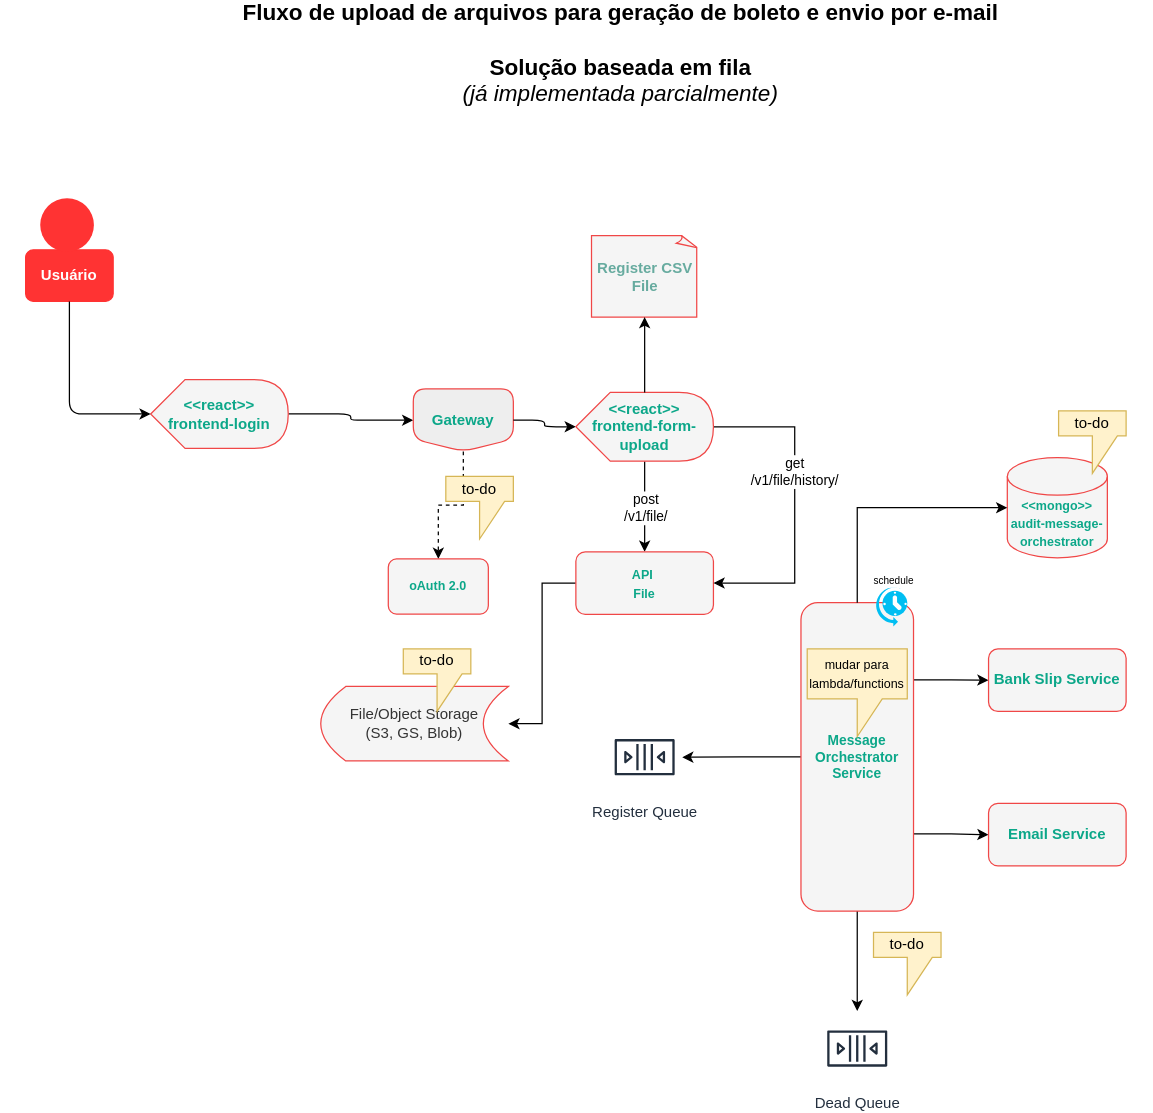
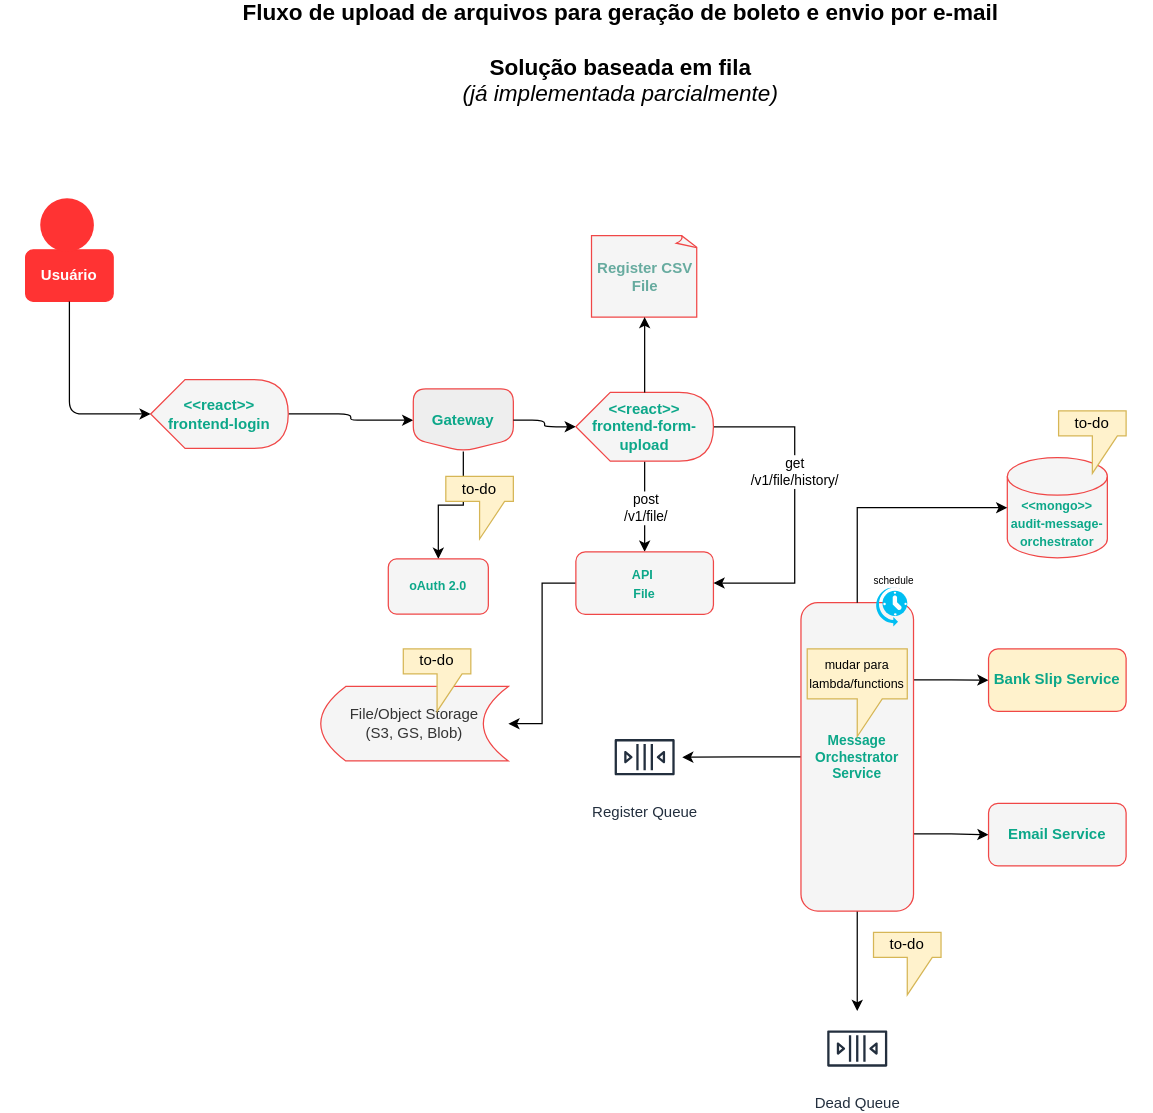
  <mxCell id="0" />
  <mxCell id="1" parent="0" />
  <mxCell id="2" value="" style="group;rounded=1;" parent="1" connectable="0" vertex="1"><mxGeometry x="20" y="150" width="70" height="82.5" as="geometry" /></mxCell>
  <mxCell id="3" value="&lt;font color=&quot;#ffffff&quot;&gt;&lt;b&gt;Usuário&lt;/b&gt;&lt;/font&gt;" style="rounded=1;whiteSpace=wrap;html=1;fillColor=#FF3333;strokeColor=#FF3333;movable=1;resizable=1;rotatable=1;deletable=1;editable=1;locked=0;connectable=1;" parent="2" vertex="1"><mxGeometry y="41.25" width="70" height="41.25" as="geometry" /></mxCell>
  <mxCell id="4" value="" style="ellipse;whiteSpace=wrap;html=1;aspect=fixed;fillColor=#FF3333;strokeColor=none;movable=1;resizable=1;rotatable=1;deletable=1;editable=1;locked=0;connectable=1;rounded=1;" parent="2" vertex="1"><mxGeometry x="11.667" width="42.927" height="42.927" as="geometry" /></mxCell>
  <mxCell id="5" style="edgeStyle=orthogonalEdgeStyle;rounded=1;orthogonalLoop=1;jettySize=auto;html=1;exitX=1;exitY=0.5;exitDx=0;exitDy=0;exitPerimeter=0;" parent="1" source="6" target="11" edge="1"><mxGeometry relative="1" as="geometry" /></mxCell>
  <mxCell id="6" value="&lt;font style=&quot;font-size: 12px;&quot;&gt;&lt;strong style=&quot;color: rgb(12, 167, 137);&quot;&gt;&amp;lt;&amp;lt;react&amp;gt;&amp;gt;&lt;br&gt;&lt;/strong&gt;&lt;strong style=&quot;color: rgb(12, 167, 137);&quot;&gt;frontend-login&lt;/strong&gt;&lt;/font&gt;&lt;strong style=&quot;color: rgb(12, 167, 137);&quot;&gt;&lt;br class=&quot;softbreak&quot;&gt;&lt;/strong&gt;" style="shape=display;whiteSpace=wrap;html=1;fontColor=#333333;fillColor=#f5f5f5;strokeColor=#f04747;rounded=1;" parent="1" vertex="1"><mxGeometry x="120" y="295" width="110" height="55" as="geometry" /></mxCell>
  <mxCell id="7" style="edgeStyle=orthogonalEdgeStyle;rounded=1;orthogonalLoop=1;jettySize=auto;html=1;exitX=0.5;exitY=1;exitDx=0;exitDy=0;entryX=0;entryY=0.5;entryDx=0;entryDy=0;entryPerimeter=0;" parent="1" source="3" target="6" edge="1"><mxGeometry relative="1" as="geometry" /></mxCell>
  <mxCell id="8" style="edgeStyle=orthogonalEdgeStyle;rounded=1;orthogonalLoop=1;jettySize=auto;html=1;exitX=0;exitY=0;exitDx=55;exitDy=55;entryX=0.5;entryY=0;entryDx=0;entryDy=0;exitPerimeter=0;" parent="1" source="23" target="13" edge="1"><mxGeometry relative="1" as="geometry" /></mxCell>
  <mxCell id="9" value="post&lt;br&gt;/v1/file/" style="edgeLabel;html=1;align=center;verticalAlign=middle;resizable=0;points=[];" vertex="1" connectable="0" parent="8"><mxGeometry x="-0.02" y="2" relative="1" as="geometry"><mxPoint x="-2" y="1" as="offset" /></mxGeometry></mxCell>
- <mxCell id="10" style="edgeStyle=orthogonalEdgeStyle;rounded=0;orthogonalLoop=1;jettySize=auto;html=1;dashed=1;" edge="1" parent="1" source="11" target="25"><mxGeometry relative="1" as="geometry" /></mxCell>
+ <mxCell id="10" style="edgeStyle=orthogonalEdgeStyle;rounded=0;orthogonalLoop=1;jettySize=auto;html=1;" edge="1" parent="1" source="11" target="25"><mxGeometry relative="1" as="geometry" /></mxCell>
  <mxCell id="11" value="&lt;font color=&quot;#0ca789&quot;&gt;&lt;b&gt;Gateway&lt;/b&gt;&lt;/font&gt;" style="shape=offPageConnector;whiteSpace=wrap;html=1;fillColor=#eeeeee;strokeColor=#F04747;rounded=1;verticalAlign=middle;horizontal=1;size=0.2;" parent="1" vertex="1"><mxGeometry x="330" y="302.5" width="80" height="50" as="geometry" /></mxCell>
  <mxCell id="12" style="edgeStyle=orthogonalEdgeStyle;rounded=0;orthogonalLoop=1;jettySize=auto;html=1;entryX=1;entryY=0.5;entryDx=0;entryDy=0;" edge="1" parent="1" source="13" target="39"><mxGeometry relative="1" as="geometry" /></mxCell>
  <mxCell id="13" value="&lt;div&gt;&lt;font color=&quot;#0ca789&quot;&gt;&lt;span style=&quot;font-size: 10px;&quot;&gt;&lt;b&gt;API&amp;nbsp;&lt;br&gt;File&lt;/b&gt;&lt;/span&gt;&lt;/font&gt;&lt;/div&gt;" style="rounded=1;whiteSpace=wrap;html=1;fillColor=#f5f5f5;strokeColor=#F04747;fontColor=#333333;" parent="1" vertex="1"><mxGeometry x="460" y="432.77" width="110" height="50" as="geometry" /></mxCell>
  <mxCell id="14" style="edgeStyle=orthogonalEdgeStyle;rounded=0;orthogonalLoop=1;jettySize=auto;html=1;" edge="1" parent="1" source="18" target="26"><mxGeometry relative="1" as="geometry" /></mxCell>
  <mxCell id="15" style="edgeStyle=orthogonalEdgeStyle;rounded=0;orthogonalLoop=1;jettySize=auto;html=1;" edge="1" parent="1" source="18" target="30"><mxGeometry relative="1" as="geometry" /></mxCell>
  <mxCell id="16" style="edgeStyle=orthogonalEdgeStyle;rounded=0;orthogonalLoop=1;jettySize=auto;html=1;exitX=1;exitY=0.25;exitDx=0;exitDy=0;" edge="1" parent="1" source="18" target="29"><mxGeometry relative="1" as="geometry" /></mxCell>
  <mxCell id="17" style="edgeStyle=orthogonalEdgeStyle;rounded=0;orthogonalLoop=1;jettySize=auto;html=1;entryX=0;entryY=0.5;entryDx=0;entryDy=0;exitX=1;exitY=0.75;exitDx=0;exitDy=0;" edge="1" parent="1" source="18" target="28"><mxGeometry relative="1" as="geometry" /></mxCell>
  <mxCell id="18" value="&lt;div style=&quot;font-size: 11px;&quot;&gt;&lt;font color=&quot;#0ca789&quot;&gt;&lt;b&gt;Message &lt;br&gt;Orchestrator Service&lt;/b&gt;&lt;/font&gt;&lt;/div&gt;" style="rounded=1;whiteSpace=wrap;html=1;fillColor=#f5f5f5;strokeColor=#F04747;fontColor=#333333;" parent="1" vertex="1"><mxGeometry x="640" y="473.44" width="90" height="246.56" as="geometry" /></mxCell>
  <mxCell id="19" value="&lt;font style=&quot;font-size: 18px;&quot;&gt;&lt;b&gt;Fluxo de upload de arquivos para geração de boleto e envio por e-mail&lt;/b&gt;&lt;/font&gt;&lt;div&gt;&lt;font style=&quot;font-size: 18px;&quot;&gt;&lt;b&gt;&lt;br&gt;&lt;/b&gt;&lt;/font&gt;&lt;/div&gt;&lt;div&gt;&lt;font style=&quot;font-size: 18px;&quot;&gt;&lt;b&gt;Solução baseada em fila&lt;/b&gt;&lt;/font&gt;&lt;/div&gt;&lt;div&gt;&lt;font style=&quot;font-size: 18px;&quot;&gt;&lt;i&gt;(já implementada parcialmente)&lt;/i&gt;&lt;/font&gt;&lt;/div&gt;" style="text;html=1;align=center;verticalAlign=middle;whiteSpace=wrap;rounded=0;" parent="1" vertex="1"><mxGeometry x="156" y="20" width="680" height="30" as="geometry" /></mxCell>
  <mxCell id="20" value="&lt;b&gt;&lt;font style=&quot;font-size: 12px;&quot; color=&quot;#67ab9f&quot;&gt;Register CSV File&lt;/font&gt;&lt;/b&gt;" style="whiteSpace=wrap;html=1;shape=mxgraph.basic.document;rounded=1;strokeColor=#F04747;align=center;verticalAlign=middle;fontFamily=Helvetica;fontSize=12;fontColor=#333333;fillColor=#f5f5f5;" vertex="1" parent="1"><mxGeometry x="472.5" y="180" width="85" height="65" as="geometry" /></mxCell>
  <mxCell id="21" value="" style="edgeStyle=orthogonalEdgeStyle;rounded=1;orthogonalLoop=1;jettySize=auto;html=1;exitX=1;exitY=0.5;exitDx=0;exitDy=0;entryX=0;entryY=0.5;entryDx=0;entryDy=0;" edge="1" parent="1" source="11" target="23"><mxGeometry relative="1" as="geometry"><mxPoint x="320" y="333" as="sourcePoint" /><mxPoint x="610" y="495" as="targetPoint" /></mxGeometry></mxCell>
  <mxCell id="22" style="edgeStyle=orthogonalEdgeStyle;rounded=0;orthogonalLoop=1;jettySize=auto;html=1;exitX=1;exitY=0.5;exitDx=0;exitDy=0;exitPerimeter=0;entryX=1;entryY=0.5;entryDx=0;entryDy=0;" edge="1" parent="1" source="23" target="13"><mxGeometry relative="1" as="geometry"><mxPoint x="680" y="330" as="targetPoint" /><Array as="points"><mxPoint x="635" y="333" /><mxPoint x="635" y="458" /></Array></mxGeometry></mxCell>
  <mxCell id="23" value="&lt;font style=&quot;font-size: 12px;&quot;&gt;&lt;strong style=&quot;color: rgb(12, 167, 137);&quot;&gt;&amp;lt;&amp;lt;react&amp;gt;&amp;gt;&lt;br&gt;&lt;/strong&gt;&lt;strong style=&quot;color: rgb(12, 167, 137);&quot;&gt;frontend-form-upload&lt;/strong&gt;&lt;/font&gt;&lt;strong style=&quot;color: rgb(12, 167, 137);&quot;&gt;&lt;br class=&quot;softbreak&quot;&gt;&lt;/strong&gt;" style="shape=display;whiteSpace=wrap;html=1;fontColor=#333333;fillColor=#f5f5f5;strokeColor=#f04747;rounded=1;" vertex="1" parent="1"><mxGeometry x="460" y="305.27" width="110" height="55" as="geometry" /></mxCell>
  <mxCell id="24" style="edgeStyle=orthogonalEdgeStyle;rounded=0;orthogonalLoop=1;jettySize=auto;html=1;entryX=0.5;entryY=1;entryDx=0;entryDy=0;entryPerimeter=0;" edge="1" parent="1" source="23" target="20"><mxGeometry relative="1" as="geometry" /></mxCell>
  <mxCell id="25" value="&lt;div&gt;&lt;font color=&quot;#0ca789&quot;&gt;&lt;span style=&quot;font-size: 10px;&quot;&gt;&lt;b&gt;oAuth 2.0&lt;/b&gt;&lt;/span&gt;&lt;/font&gt;&lt;/div&gt;" style="rounded=1;whiteSpace=wrap;html=1;fillColor=#f5f5f5;strokeColor=#F04747;fontColor=#333333;" vertex="1" parent="1"><mxGeometry x="310" y="438.44" width="80" height="44.06" as="geometry" /></mxCell>
  <mxCell id="26" value="Register Queue" style="sketch=0;outlineConnect=0;fontColor=#232F3E;gradientColor=none;strokeColor=#232F3E;fillColor=#ffffff;dashed=0;verticalLabelPosition=bottom;verticalAlign=top;align=center;html=1;fontSize=12;fontStyle=0;aspect=fixed;shape=mxgraph.aws4.resourceIcon;resIcon=mxgraph.aws4.queue;" vertex="1" parent="1"><mxGeometry x="485" y="566.98" width="60" height="60" as="geometry" /></mxCell>
  <mxCell id="27" value="" style="verticalLabelPosition=bottom;html=1;verticalAlign=top;align=center;strokeColor=none;fillColor=#00BEF2;shape=mxgraph.azure.scheduler;pointerEvents=1;" vertex="1" parent="1"><mxGeometry x="699.06" y="460" width="25.94" height="32.42" as="geometry" /></mxCell>
  <mxCell id="28" value="&lt;div&gt;&lt;font size=&quot;1&quot; color=&quot;#0ca789&quot;&gt;&lt;b style=&quot;font-size: 12px;&quot;&gt;Email Service&lt;/b&gt;&lt;/font&gt;&lt;/div&gt;" style="rounded=1;whiteSpace=wrap;html=1;fillColor=#f5f5f5;strokeColor=#F04747;fontColor=#333333;" vertex="1" parent="1"><mxGeometry x="790" y="633.92" width="110" height="50" as="geometry" /></mxCell>
- <mxCell id="29" value="&lt;font size=&quot;1&quot; color=&quot;#0ca789&quot;&gt;&lt;b style=&quot;font-size: 12px;&quot;&gt;Bank Slip Service&lt;/b&gt;&lt;/font&gt;" style="rounded=1;whiteSpace=wrap;html=1;fillColor=#f5f5f5;strokeColor=#F04747;fontColor=#333333;" vertex="1" parent="1"><mxGeometry x="790" y="510.42" width="110" height="50" as="geometry" /></mxCell>
+ <mxCell id="29" value="&lt;font size=&quot;1&quot; color=&quot;#0ca789&quot;&gt;&lt;b style=&quot;font-size: 12px;&quot;&gt;Bank Slip Service&lt;/b&gt;&lt;/font&gt;" style="rounded=1;whiteSpace=wrap;html=1;fillColor=#fff2cc;strokeColor=#F04747;fontColor=#333333;" vertex="1" parent="1"><mxGeometry x="790" y="510.42" width="110" height="50" as="geometry" /></mxCell>
  <mxCell id="30" value="Dead Queue" style="sketch=0;outlineConnect=0;fontColor=#232F3E;gradientColor=none;strokeColor=#232F3E;fillColor=#ffffff;dashed=0;verticalLabelPosition=bottom;verticalAlign=top;align=center;html=1;fontSize=12;fontStyle=0;aspect=fixed;shape=mxgraph.aws4.resourceIcon;resIcon=mxgraph.aws4.queue;" vertex="1" parent="1"><mxGeometry x="655" y="800" width="60" height="60" as="geometry" /></mxCell>
  <mxCell id="31" value="get&lt;br&gt;/v1/file/history/" style="edgeLabel;html=1;align=center;verticalAlign=middle;resizable=0;points=[];" vertex="1" connectable="0" parent="1"><mxGeometry x="640" y="370" as="geometry"><mxPoint x="-6" y="-2" as="offset" /></mxGeometry></mxCell>
  <mxCell id="32" value="&lt;div&gt;&lt;strong style=&quot;color: rgb(12, 167, 137);&quot;&gt;&lt;font style=&quot;font-size: 10px;&quot;&gt;&amp;lt;&amp;lt;mongo&amp;gt;&amp;gt;&lt;/font&gt;&lt;/strong&gt;&lt;strong style=&quot;color: rgb(12, 167, 137);&quot;&gt;&lt;font style=&quot;font-size: 10px;&quot;&gt;&lt;br&gt;&lt;/font&gt;&lt;/strong&gt;&lt;/div&gt;&lt;strong style=&quot;color: rgb(12, 167, 137);&quot;&gt;&lt;font style=&quot;font-size: 10px;&quot;&gt;audit-message-orchestrator&lt;/font&gt;&lt;/strong&gt;" style="shape=cylinder3;whiteSpace=wrap;html=1;boundedLbl=1;backgroundOutline=1;size=15;fillColor=#f5f5f5;fontColor=#333333;strokeColor=#F04747;rounded=1;" vertex="1" parent="1"><mxGeometry x="805" y="357.5" width="80" height="80" as="geometry" /></mxCell>
  <mxCell id="33" style="edgeStyle=orthogonalEdgeStyle;rounded=0;orthogonalLoop=1;jettySize=auto;html=1;entryX=0;entryY=0.5;entryDx=0;entryDy=0;entryPerimeter=0;exitX=0.5;exitY=0;exitDx=0;exitDy=0;" edge="1" parent="1" source="18" target="32"><mxGeometry relative="1" as="geometry" /></mxCell>
  <mxCell id="34" value="to-do" style="shape=callout;whiteSpace=wrap;html=1;perimeter=calloutPerimeter;fillColor=#fff2cc;strokeColor=#d6b656;" vertex="1" parent="1"><mxGeometry x="846" y="320" width="54" height="50" as="geometry" /></mxCell>
  <mxCell id="35" value="to-do" style="shape=callout;whiteSpace=wrap;html=1;perimeter=calloutPerimeter;fillColor=#fff2cc;strokeColor=#d6b656;" vertex="1" parent="1"><mxGeometry x="698" y="737" width="54" height="50" as="geometry" /></mxCell>
  <mxCell id="36" value="to-do" style="shape=callout;whiteSpace=wrap;html=1;perimeter=calloutPerimeter;fillColor=#fff2cc;strokeColor=#d6b656;" vertex="1" parent="1"><mxGeometry x="356" y="372.5" width="54" height="50" as="geometry" /></mxCell>
  <mxCell id="37" value="&lt;font style=&quot;font-size: 10px;&quot;&gt;mudar para lambda/functions&lt;/font&gt;" style="shape=callout;whiteSpace=wrap;html=1;perimeter=calloutPerimeter;fillColor=#fff2cc;strokeColor=#d6b656;" vertex="1" parent="1"><mxGeometry x="645" y="510.42" width="80" height="70" as="geometry" /></mxCell>
  <mxCell id="38" value="&lt;font style=&quot;font-size: 8px;&quot;&gt;schedule&lt;/font&gt;" style="edgeLabel;html=1;align=center;verticalAlign=middle;resizable=0;points=[];" vertex="1" connectable="0" parent="1"><mxGeometry x="725" y="450.003" as="geometry"><mxPoint x="-12" y="4" as="offset" /></mxGeometry></mxCell>
  <mxCell id="39" value="File/Object Storage&lt;br&gt;(S3, GS, Blob)" style="shape=dataStorage;whiteSpace=wrap;html=1;fixedSize=1;rounded=1;strokeColor=#F04747;align=center;verticalAlign=middle;fontFamily=Helvetica;fontSize=12;fontColor=#333333;fillColor=#f5f5f5;" vertex="1" parent="1"><mxGeometry x="256" y="540.42" width="150" height="59.58" as="geometry" /></mxCell>
  <mxCell id="40" value="to-do" style="shape=callout;whiteSpace=wrap;html=1;perimeter=calloutPerimeter;fillColor=#fff2cc;strokeColor=#d6b656;" vertex="1" parent="1"><mxGeometry x="322" y="510.42" width="54" height="50" as="geometry" /></mxCell>
